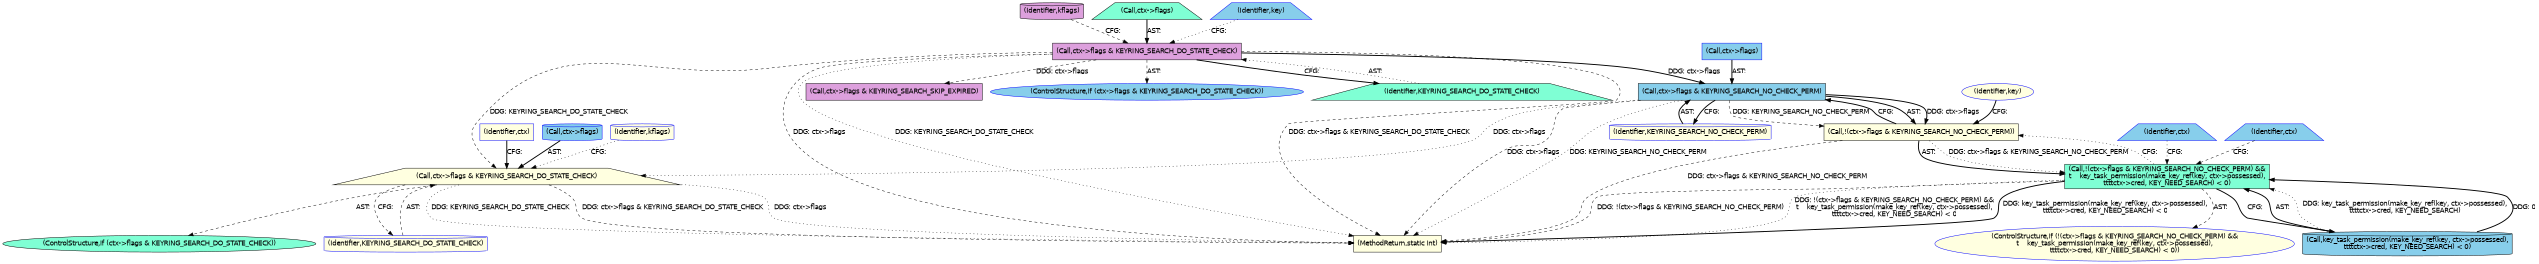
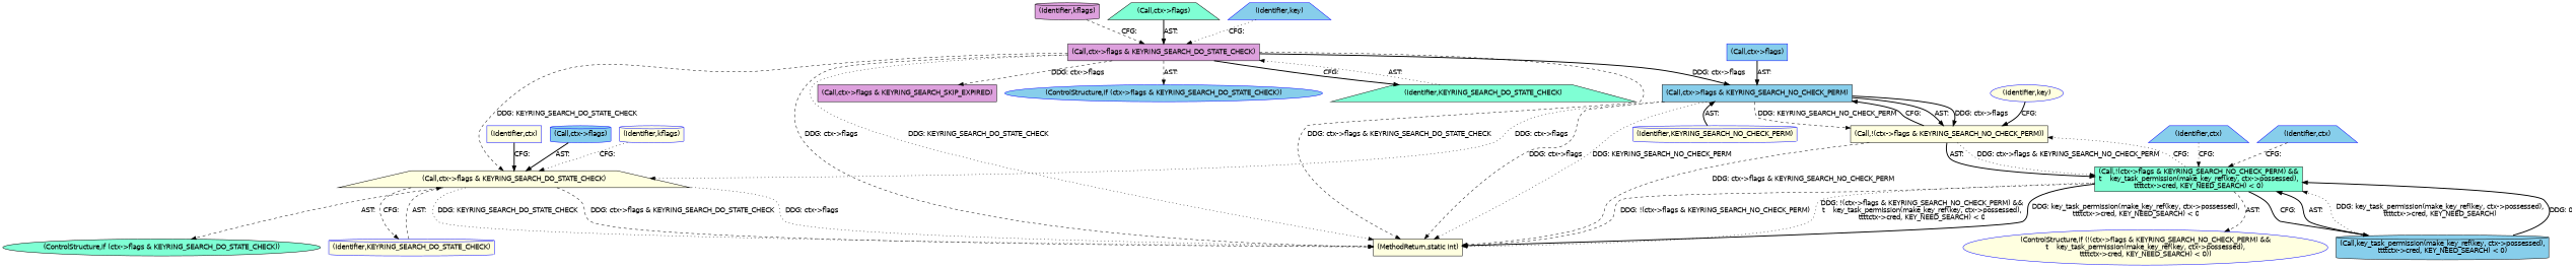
  digraph {
    fontname="DejaVu Sans"
    node [color=black fillcolor=lightyellow fontname="DejaVu Sans" shape=box style=filled]
    edge [fontname="DejaVu Sans" style=bold]
    n1 [fillcolor=skyblue label="(Call,ctx->flags & KEYRING_SEARCH_NO_CHECK_PERM)"]
    n2 [label="(Call,!(ctx->flags & KEYRING_SEARCH_NO_CHECK_PERM))"]
    n3 [label="(Call,ctx->flags & KEYRING_SEARCH_DO_STATE_CHECK)" shape=trapezium]
    n4 [label="(MethodReturn,static int)"]
    n5 [color=blue label="(Identifier,KEYRING_SEARCH_NO_CHECK_PERM)" shape=cylinder]
    n6 [fillcolor=aquamarine label="(Call,!(ctx->flags & KEYRING_SEARCH_NO_CHECK_PERM) &&\n\t    key_task_permission(make_key_ref(key, ctx->possessed),\n\t\t\t\tctx->cred, KEY_NEED_SEARCH) < 0)"]
    n7 [fillcolor=aquamarine label="(ControlStructure,if (ctx->flags & KEYRING_SEARCH_DO_STATE_CHECK))" shape=ellipse]
    n8 [color=blue label="(Identifier,KEYRING_SEARCH_DO_STATE_CHECK)" shape=cylinder]
    n9 [fillcolor=plum label="(Call,ctx->flags & KEYRING_SEARCH_DO_STATE_CHECK)"]
    n10 [fillcolor=plum label="(Call,ctx->flags & KEYRING_SEARCH_SKIP_EXPIRED)"]
    n11 [color=blue fillcolor=skyblue label="(ControlStructure,if (ctx->flags & KEYRING_SEARCH_DO_STATE_CHECK))" shape=ellipse]
    n12 [fillcolor=aquamarine label="(Identifier,KEYRING_SEARCH_DO_STATE_CHECK)" shape=trapezium]
    n13 [color=blue label="(ControlStructure,if (!(ctx->flags & KEYRING_SEARCH_NO_CHECK_PERM) &&\n\t    key_task_permission(make_key_ref(key, ctx->possessed),\n\t\t\t\tctx->cred, KEY_NEED_SEARCH) < 0))" shape=ellipse]
    n14 [fillcolor=skyblue label="(Call,key_task_permission(make_key_ref(key, ctx->possessed),\n\t\t\t\tctx->cred, KEY_NEED_SEARCH) < 0)" shape=cylinder]
    n15 [fillcolor=plum label="(Identifier,kflags)" shape=cylinder]
    n16 [color=blue fillcolor=skyblue label="(Call,ctx->flags)" shape=cylinder]
    n17 [color=blue fillcolor=skyblue label="(Call,ctx->flags)"]
    n18 [color=blue fillcolor=skyblue label="(Identifier,ctx)" shape=trapezium]
    n19 [color=blue label="(Identifier,key)" shape=ellipse]
    n20 [color=blue label="(Identifier,kflags)" shape=cylinder]
    n21 [color=blue label="(Identifier,ctx)"]
    n22 [color=blue fillcolor=skyblue label="(Identifier,ctx)" shape=trapezium]
    n23 [fillcolor=aquamarine label="(Call,ctx->flags)" shape=trapezium]
    n24 [color=blue fillcolor=skyblue label="(Identifier,key)" shape=trapezium]
    n1 -> n2 [label="AST: "]
    n1 -> n2 [label="DDG: ctx->flags"]
    n1 -> n2 [label="DDG: KEYRING_SEARCH_NO_CHECK_PERM" style=dashed]
    n1 -> n3 [label="DDG: ctx->flags" style=dotted]
    n1 -> n4 [label="DDG: ctx->flags" style=dashed]
    n1 -> n4 [label="DDG: KEYRING_SEARCH_NO_CHECK_PERM" style=dotted]
-   n1 -> n5 [label="CFG: "]
    n2 -> n1 [label="CFG: "]
    n2 -> n4 [label="DDG: ctx->flags & KEYRING_SEARCH_NO_CHECK_PERM" style=dashed]
    n2 -> n6 [label="AST: "]
    n2 -> n6 [label="DDG: ctx->flags & KEYRING_SEARCH_NO_CHECK_PERM" style=dotted]
    n3 -> n4 [label="DDG: ctx->flags & KEYRING_SEARCH_DO_STATE_CHECK" style=dashed]
    n3 -> n4 [label="DDG: ctx->flags" style=dotted]
    n3 -> n4 [label="DDG: KEYRING_SEARCH_DO_STATE_CHECK" style=dotted]
    n3 -> n7 [label="AST: " style=dashed]
    n3 -> n8 [label="CFG: " style=dashed]
    n5 -> n1 [label="AST: "]
    n6 -> n2 [label="CFG: " style=dotted]
    n6 -> n4 [label="DDG: !(ctx->flags & KEYRING_SEARCH_NO_CHECK_PERM)" style=dashed]
    n6 -> n4 [label="DDG: !(ctx->flags & KEYRING_SEARCH_NO_CHECK_PERM) &&\n\t    key_task_permission(make_key_ref(key, ctx->possessed),\n\t\t\t\tctx->cred, KEY_NEED_SEARCH) < 0" style=dotted]
    n6 -> n4 [label="DDG: key_task_permission(make_key_ref(key, ctx->possessed),\n\t\t\t\tctx->cred, KEY_NEED_SEARCH) < 0"]
    n6 -> n13 [label="AST: " style=dashed]
    n6 -> n14 [label="CFG: "]
    n8 -> n3 [label="AST: " style=dashed]
    n9 -> n1 [label="DDG: ctx->flags"]
    n9 -> n3 [label="DDG: KEYRING_SEARCH_DO_STATE_CHECK" style=dashed]
    n9 -> n4 [label="DDG: KEYRING_SEARCH_DO_STATE_CHECK" style=dotted]
    n9 -> n4 [label="DDG: ctx->flags & KEYRING_SEARCH_DO_STATE_CHECK" style=dashed]
    n9 -> n4 [label="DDG: ctx->flags" style=dashed]
    n9 -> n10 [label="DDG: ctx->flags" style=dashed]
    n9 -> n11 [label="AST: " style=dashed]
    n9 -> n12 [label="CFG: "]
    n12 -> n9 [label="AST: " style=dotted]
    n14 -> n6 [label="AST: "]
    n14 -> n6 [label="DDG: key_task_permission(make_key_ref(key, ctx->possessed),\n\t\t\t\tctx->cred, KEY_NEED_SEARCH)" style=dotted]
    n14 -> n6 [label="DDG: 0"]
    n15 -> n9 [label="CFG: " style=dashed]
    n16 -> n3 [label="AST: "]
    n17 -> n1 [label="AST: "]
    n18 -> n6 [label="CFG: " style=dashed]
    n19 -> n2 [label="CFG: "]
    n20 -> n3 [label="CFG: " style=dotted]
    n21 -> n3 [label="CFG: "]
    n22 -> n6 [label="CFG: " style=dotted]
    n23 -> n9 [label="AST: "]
    n24 -> n9 [label="CFG: " style=dotted]
  }
